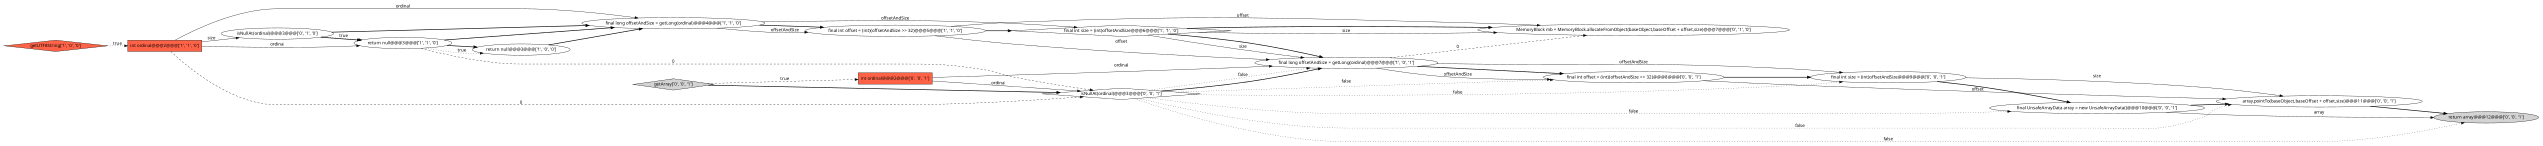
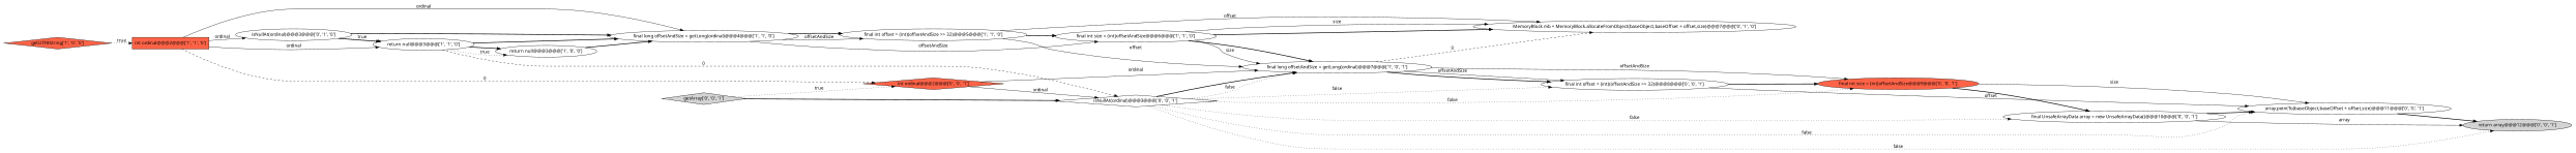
  digraph {
    fontname="Noto Sans"
    rankdir=LR
    node [fillcolor=white fontname="Noto Sans" shape=ellipse style=filled]
    edge [fontname="Noto Sans" style=bold]
-   n1 [label="final int size = (int)offsetAndSize@@@9@@@['0', '0', '1']"]
+   n1 [fillcolor=tomato label="final int size = (int)offsetAndSize@@@9@@@['0', '0', '1']"]
    n2 [label="final UnsafeArrayData array = new UnsafeArrayData()@@@10@@@['0', '0', '1']"]
    n3 [label="array.pointTo(baseObject,baseOffset + offset,size)@@@11@@@['0', '0', '1']"]
    n4 [fillcolor=lightgray label="return array@@@12@@@['0', '0', '1']"]
    n5 [label="return null@@@3@@@['1', '1', '0']"]
    n6 [label="final long offsetAndSize = getLong(ordinal)@@@4@@@['1', '1', '0']"]
    n7 [label="return null@@@3@@@['1', '0', '0']"]
    n8 [label="isNullAt(ordinal)@@@3@@@['0', '0', '1']" shape=diamond]
-   n9 [label="final int size = (int)offsetAndSize@@@6@@@['1', '1', '0']" shape=diamond]
+   n9 [label="final int size = (int)offsetAndSize@@@6@@@['1', '1', '0']"]
    n10 [label="final int offset = (int)(offsetAndSize >> 32)@@@5@@@['1', '1', '0']"]
    n11 [label="final long offsetAndSize = getLong(ordinal)@@@7@@@['1', '0', '1']"]
    n12 [label="final int offset = (int)(offsetAndSize >> 32)@@@8@@@['0', '0', '1']"]
    n13 [label="isNullAt(ordinal)@@@3@@@['0', '1', '0']"]
    n14 [fillcolor=tomato label="int ordinal@@@2@@@['1', '1', '0']" shape=box]
-   n15 [fillcolor=tomato label="int ordinal@@@2@@@['0', '0', '1']" shape=box]
+   n15 [fillcolor=tomato label="int ordinal@@@2@@@['0', '0', '1']" shape=diamond]
    n16 [label="MemoryBlock mb = MemoryBlock.allocateFromObject(baseObject,baseOffset + offset,size)@@@7@@@['0', '1', '0']"]
    n17 [fillcolor=lightgray label="getArray['0', '0', '1']" shape=diamond]
    n18 [fillcolor=tomato label="getUTF8String['1', '0', '0']" shape=diamond]
    n1 -> n2
    n1 -> n3 [label=size style=solid]
    n2 -> n3
    n2 -> n4 [label=array style=solid]
    n3 -> n4
    n5 -> n6
    n5 -> n7
    n5 -> n7 [label=true style=dotted]
    n5 -> n8 [label=0 style=dashed]
    n6 -> n9 [label=offsetAndSize style=solid]
    n6 -> n10
    n6 -> n10 [label=offsetAndSize style=solid]
    n7 -> n6
    n8 -> n1 [label=false style=dotted]
    n8 -> n2 [label=false style=dotted]
    n8 -> n3 [label=false style=dotted]
    n8 -> n4 [label=false style=dotted]
    n8 -> n11
    n8 -> n11 [label=false style=dotted]
    n8 -> n12 [label=false style=dotted]
    n9 -> n11
    n9 -> n11 [label=size style=solid]
    n9 -> n16
    n9 -> n16 [label=size style=solid]
    n10 -> n9
    n10 -> n11 [label=offset style=solid]
    n10 -> n16 [label=offset style=solid]
    n11 -> n1 [label=offsetAndSize style=solid]
    n11 -> n12 [label=offsetAndSize style=solid]
    n11 -> n12
    n11 -> n16 [label=0 style=dashed]
    n12 -> n1
    n12 -> n3 [label=offset style=solid]
    n13 -> n5
    n13 -> n5 [label=true style=dotted]
    n13 -> n6
    n14 -> n5 [label=ordinal style=solid]
    n14 -> n6 [label=ordinal style=solid]
-   n14 -> n13 [label=size style=solid]
-   n14 -> n8 [label=0 style=dashed]
+   n14 -> n13 [label=ordinal style=solid]
+   n14 -> n15 [label=0 style=dashed]
    n15 -> n8 [label=ordinal style=solid]
    n15 -> n11 [label=ordinal style=solid]
    n17 -> n8
-   n17 -> n15 [label=true style=dashed]
+   n17 -> n15 [label=true style=dotted]
    n18 -> n14 [label=true style=dotted]
  }
